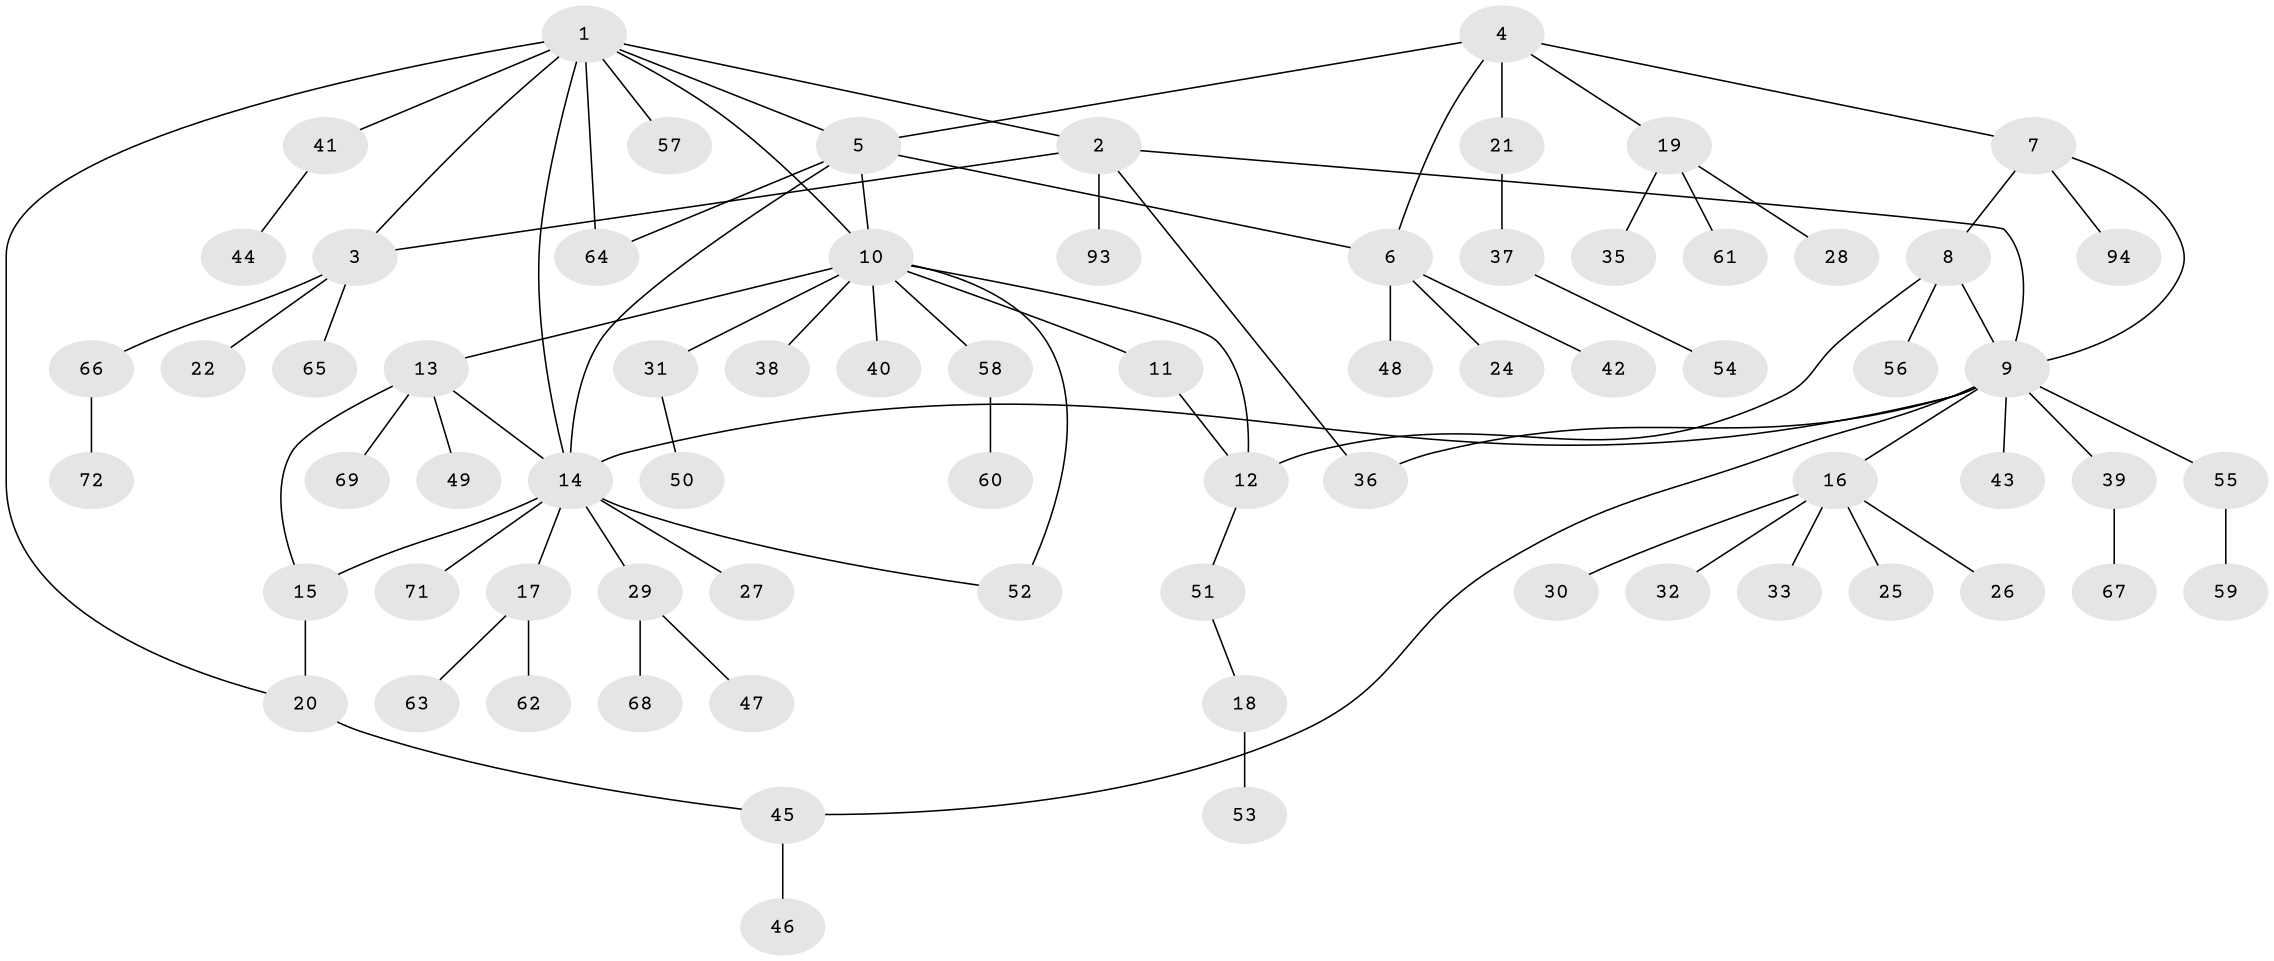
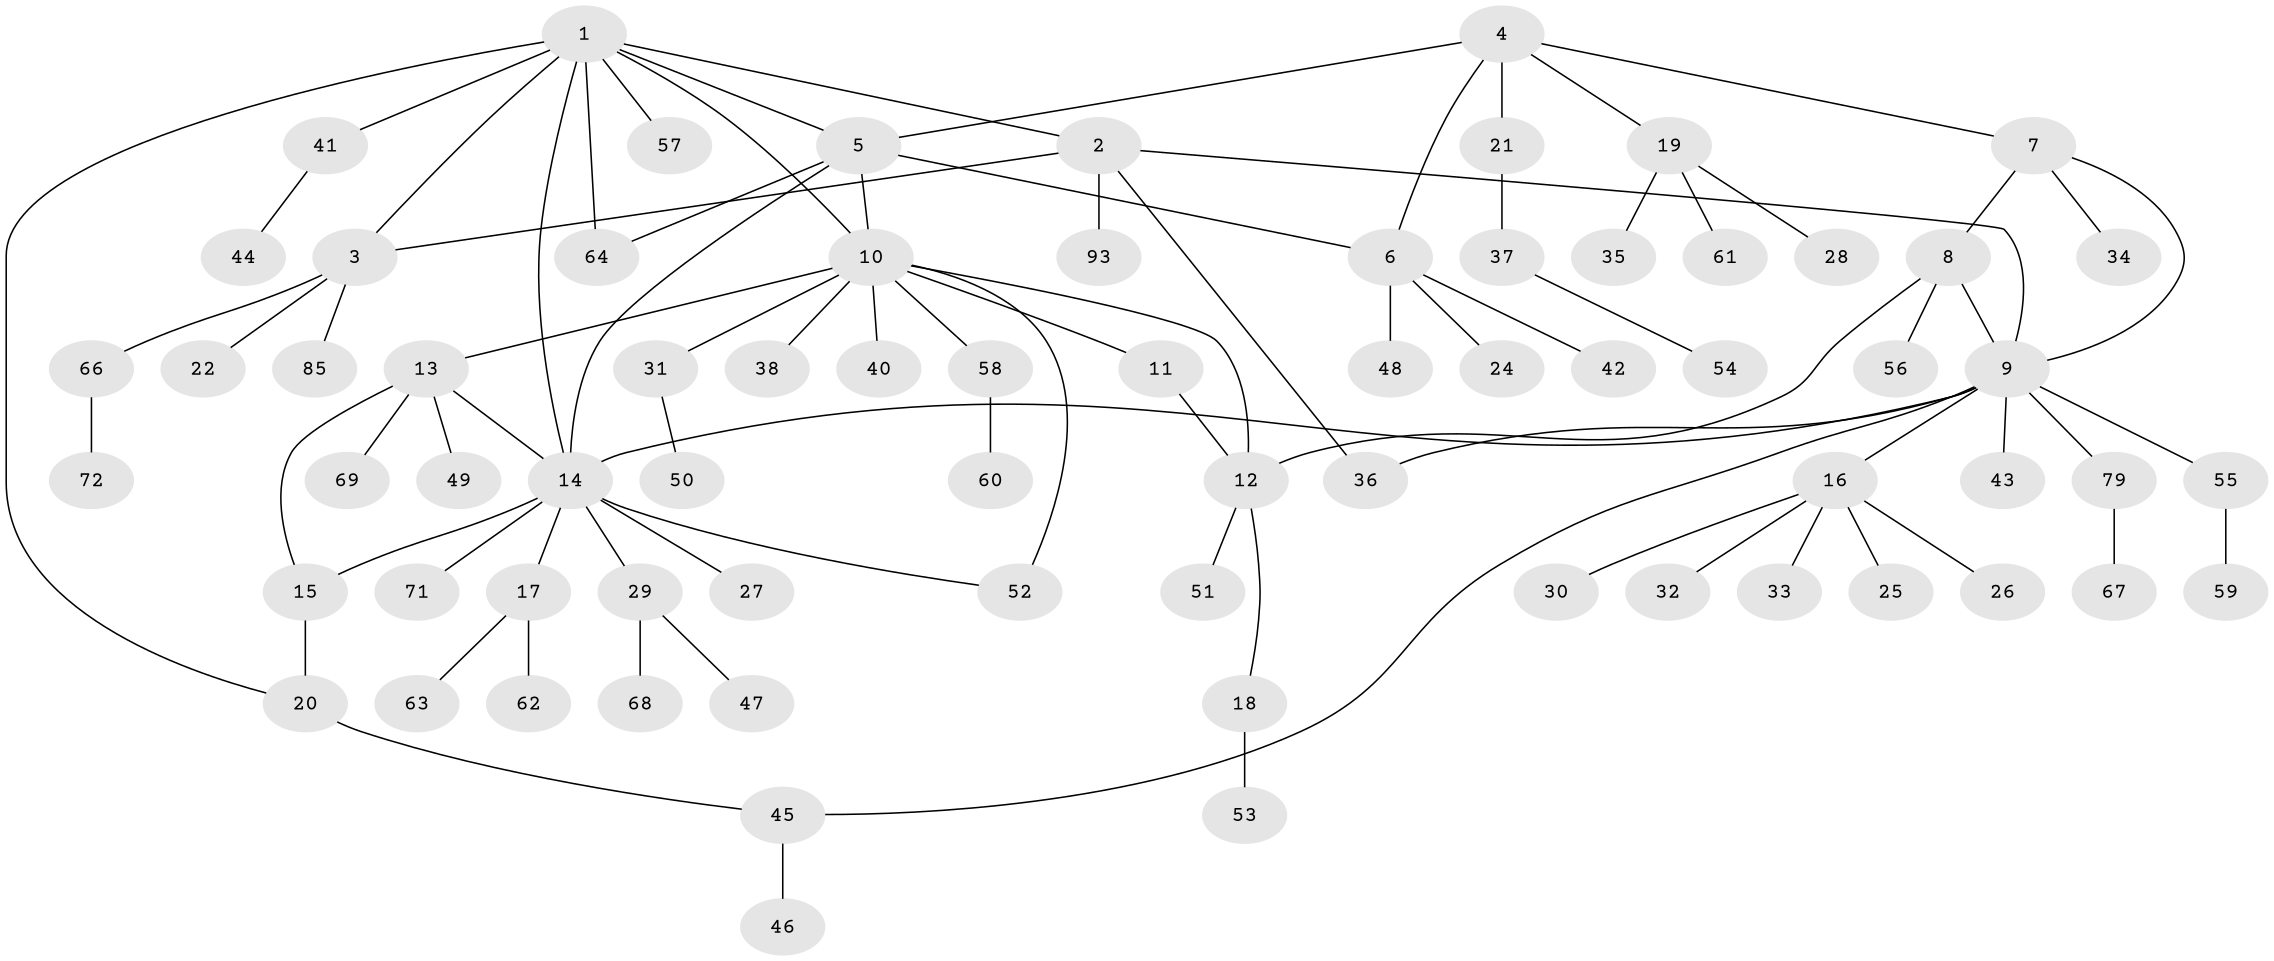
  graph {
    fontname="Courier Prime"
    node [color=gray90 fontname="Courier Prime" style=filled]
    edge [fontname="Courier Prime"]
    1
    2
    3
    5
    10
    14
    20
    41
    57
    64
    9
    n12 [label=93]
    36
    22
-   65
+   65 [label=85]
    66
    6
    12
    11
    13
    31
    38
    40
    52
    58
    15
    17
    27
    29
    71
    45
    44
    16
-   39
+   39 [label=79]
    43
    55
    n37 [label=72]
    4
    7
    19
    21
    24
    42
    48
    8
-   34 [label=94]
+   34
    28
    35
    61
    37
    56
    18
    51
    25
    26
    30
    32
    33
    67
    59
    49
    69
    50
    60
    53
    62
    63
    47
    68
    46
    54
    1 -- 2
    1 -- 3
    1 -- 5
    1 -- 10
    1 -- 14
    1 -- 20
    1 -- 41
    1 -- 57
    1 -- 64
    2 -- 3
    2 -- 9
    2 -- n12
    2 -- 36
    3 -- 22
    3 -- 65
    3 -- 66
    5 -- 10
    5 -- 14
    5 -- 64
    5 -- 6
    10 -- 12
    10 -- 11
    10 -- 13
    10 -- 31
    10 -- 38
    10 -- 40
    10 -- 52
    10 -- 58
    14 -- 52
    14 -- 15
    14 -- 17
    14 -- 27
    14 -- 29
    14 -- 71
    20 -- 45
    41 -- 44
    9 -- 14
    9 -- 36
    9 -- 45
    9 -- 16
    9 -- 39
    9 -- 43
    9 -- 55
    66 -- n37
    6 -- 24
    6 -- 42
    6 -- 48
-   51 -- 18
+   12 -- 18
    12 -- 51
    11 -- 12
    13 -- 14
    13 -- 15
    13 -- 49
    13 -- 69
    31 -- 50
    58 -- 60
    15 -- 20
    17 -- 62
    17 -- 63
    29 -- 47
    29 -- 68
    45 -- 46
    16 -- 25
    16 -- 26
    16 -- 30
    16 -- 32
    16 -- 33
    39 -- 67
    55 -- 59
    4 -- 5
    4 -- 6
    4 -- 7
    4 -- 19
    4 -- 21
    7 -- 9
    7 -- 8
    7 -- 34
    19 -- 28
    19 -- 35
    19 -- 61
    21 -- 37
    8 -- 9
    8 -- 12
    8 -- 56
    37 -- 54
    18 -- 53
  }
